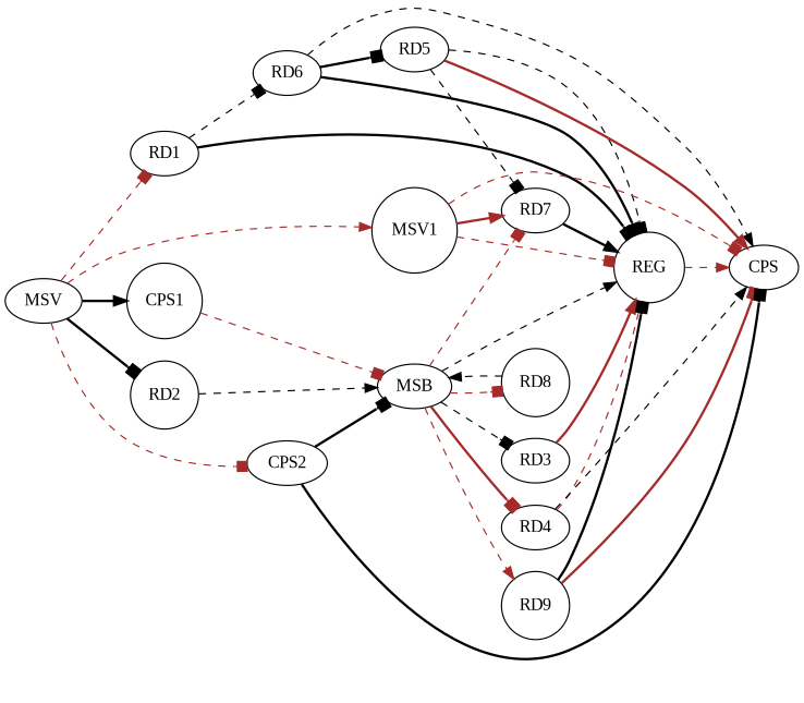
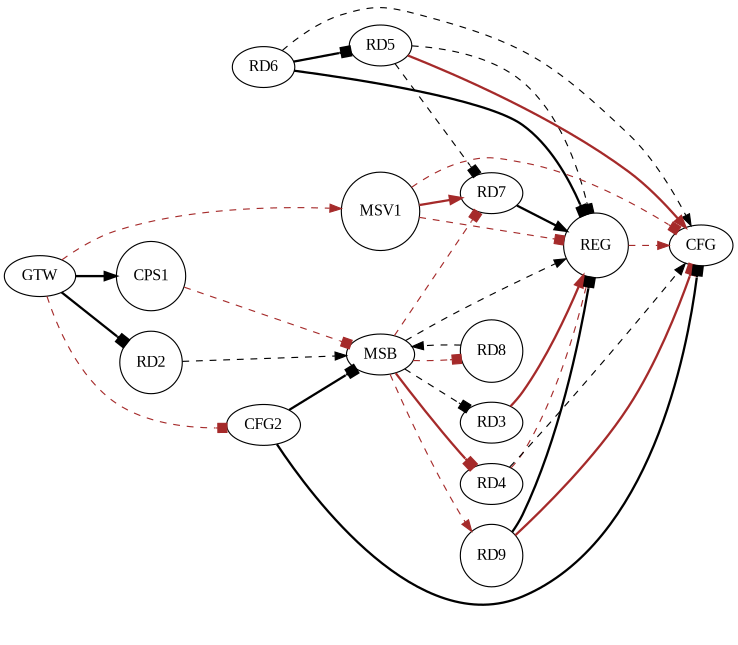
  strict digraph {
    fontname="Liberation Serif"
    rankdir=LR
    node [fontname="Liberation Serif" shape=ellipse]
    edge [arrowhead=box color=black fontname="Liberation Serif" style=dashed]
-   n1 [label=RD1]
    n2 [label=RD6]
    n3 [label=REG shape=circle]
-   n4 [label=CPS]
+   n4 [label=CFG]
    n5 [label=RD5]
    n6 [label=RD2 shape=circle]
    n7 [label=MSB]
    n8 [label=RD3]
    n9 [label=RD4]
    n10 [label=RD7]
    n11 [label=RD8 shape=circle]
    n12 [label=RD9 shape=circle]
    n13 [label=CPS1 shape=circle]
-   n14 [label=CPS2]
-   n15 [label=MSV]
+   n14 [label=CFG2]
+   n15 [label=GTW]
    n16 [label=MSV1 shape=circle]
-   n1 -> n2
-   n1 -> n3 [style=bold]
    n2 -> n3 [style=bold]
    n2 -> n4 [arrowhead=normal]
    n2 -> n5 [style=bold]
    n3 -> n4 [arrowhead=normal color=brown]
    n5 -> n3
    n5 -> n4 [arrowhead=normal color=brown style=bold]
    n5 -> n10
    n6 -> n7 [arrowhead=normal]
    n7 -> n3 [arrowhead=normal]
    n7 -> n8
    n7 -> n9 [color=brown style=bold]
    n7 -> n10 [color=brown]
    n7 -> n11 [color=brown]
    n7 -> n12 [arrowhead=normal color=brown]
    n8 -> n3 [arrowhead=normal color=brown style=bold]
    n9 -> n3 [color=brown]
    n9 -> n4 [arrowhead=normal]
    n10 -> n3 [arrowhead=normal style=bold]
    n11 -> n7 [arrowhead=normal]
    n12 -> n3 [style=bold]
    n12 -> n4 [color=brown style=bold]
    n13 -> n7 [color=brown]
    n14 -> n4 [style=bold]
    n14 -> n7 [style=bold]
-   n15 -> n1 [color=brown]
    n15 -> n6 [style=bold]
    n15 -> n13 [arrowhead=normal style=bold]
    n15 -> n14 [color=brown]
    n15 -> n16 [arrowhead=normal color=brown]
    n16 -> n3 [color=brown]
    n16 -> n4 [color=brown]
    n16 -> n10 [arrowhead=normal color=brown style=bold]
  }
